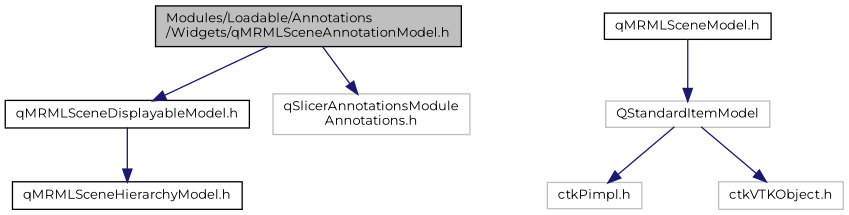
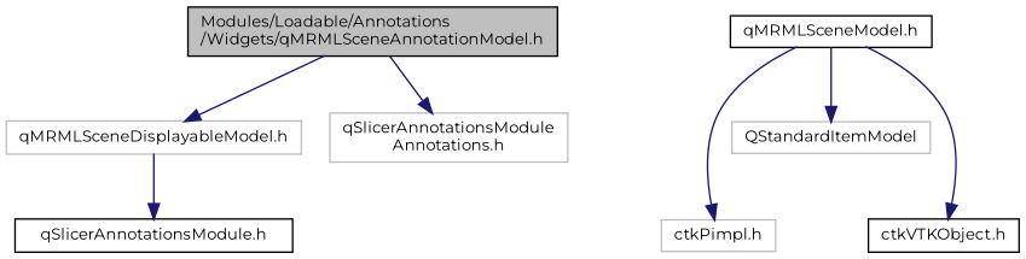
  digraph {
    fontname=Montserrat
    node [color=black fontname=Montserrat fontsize=10 shape=record]
    edge [color=midnightblue fontname=Montserrat fontsize=10 labelfontname=Helvetica labelfontsize=10 style=solid]
    n1 [fillcolor=grey75 fontcolor=black height=0.2 label="Modules/Loadable/Annotations\l/Widgets/qMRMLSceneAnnotationModel.h" style=filled width=0.4]
-   n2 [height=0.2 label="qMRMLSceneDisplayableModel.h" width=0.4]
+   n2 [color=grey75 height=0.2 label="qMRMLSceneDisplayableModel.h" width=0.4]
    n3 [color=grey75 height=0.2 label="qSlicerAnnotationsModule\lAnnotations.h" width=0.4]
-   n4 [height=0.2 label="qMRMLSceneHierarchyModel.h" width=0.4]
+   n4 [height=0.2 label="qSlicerAnnotationsModule.h" width=0.4]
    n5 [height=0.2 label="qMRMLSceneModel.h" width=0.4]
    n6 [color=grey75 height=0.2 label=QStandardItemModel width=0.4]
    n7 [color=grey75 height=0.2 label="ctkPimpl.h" width=0.4]
-   n8 [color=grey75 height=0.2 label="ctkVTKObject.h" width=0.4]
+   n8 [height=0.2 label="ctkVTKObject.h" width=0.4]
    n1 -> n2
    n1 -> n3
    n2 -> n4
    n5 -> n6
-   n6 -> n7
-   n6 -> n8
+   n5 -> n7
+   n5 -> n8
  }
